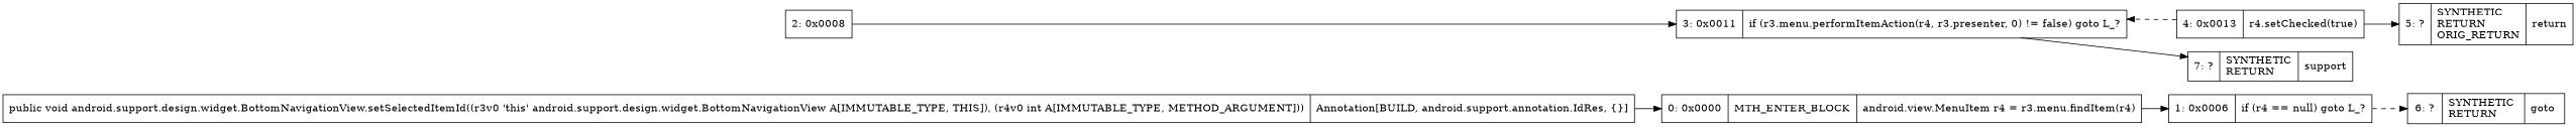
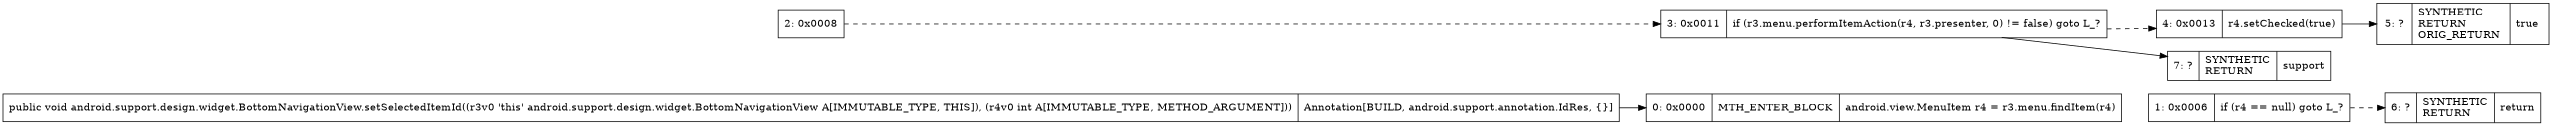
  digraph {
    rankdir=LR
    node [shape=record]
    n1 [label="{0\:\ 0x0000|MTH_ENTER_BLOCK\l|android.view.MenuItem r4 = r3.menu.findItem(r4)\l}"]
    n2 [label="{1\:\ 0x0006|if (r4 == null) goto L_?\l}"]
-   n3 [label="{6\:\ ?|SYNTHETIC\lRETURN\l|goto\l}"]
+   n3 [label="{6\:\ ?|SYNTHETIC\lRETURN\l|return\l}"]
    n4 [label="{2\:\ 0x0008}"]
    n5 [label="{3\:\ 0x0011|if (r3.menu.performItemAction(r4, r3.presenter, 0) != false) goto L_?\l}"]
    n6 [label="{4\:\ 0x0013|r4.setChecked(true)\l}"]
    n7 [label="{7\:\ ?|SYNTHETIC\lRETURN\l|support\l}"]
-   n8 [label="{5\:\ ?|SYNTHETIC\lRETURN\lORIG_RETURN\l|return\l}"]
+   n8 [label="{5\:\ ?|SYNTHETIC\lRETURN\lORIG_RETURN\l|true\l}"]
    n9 [label="{public void android.support.design.widget.BottomNavigationView.setSelectedItemId((r3v0 'this' android.support.design.widget.BottomNavigationView A[IMMUTABLE_TYPE, THIS]), (r4v0 int A[IMMUTABLE_TYPE, METHOD_ARGUMENT]))  | Annotation[BUILD, android.support.annotation.IdRes, \{\}]\l}"]
-   n1 -> n2
    n2 -> n3 [style=dashed]
-   n4 -> n5
-   n6 -> n5 [style=dashed]
+   n4 -> n5 [style=dashed]
+   n5 -> n6 [style=dashed]
    n5 -> n7
    n6 -> n8
    n9 -> n1
  }
